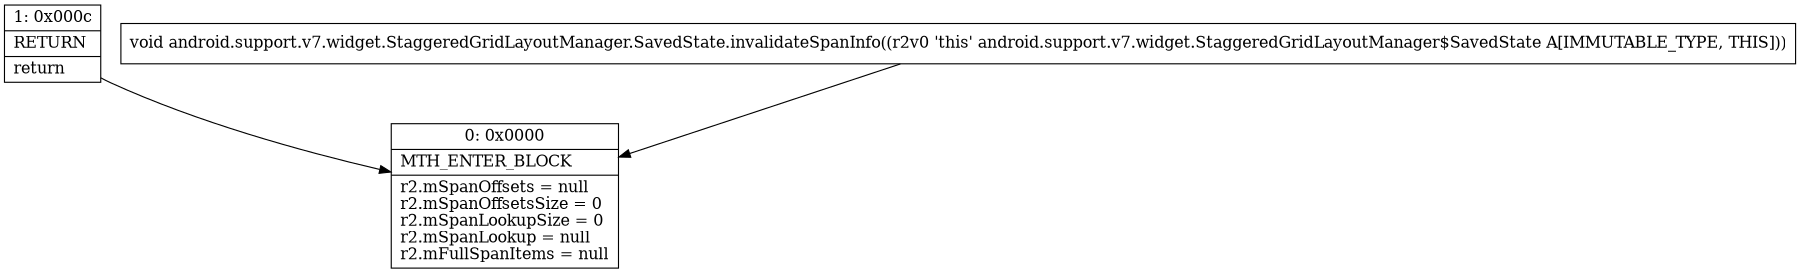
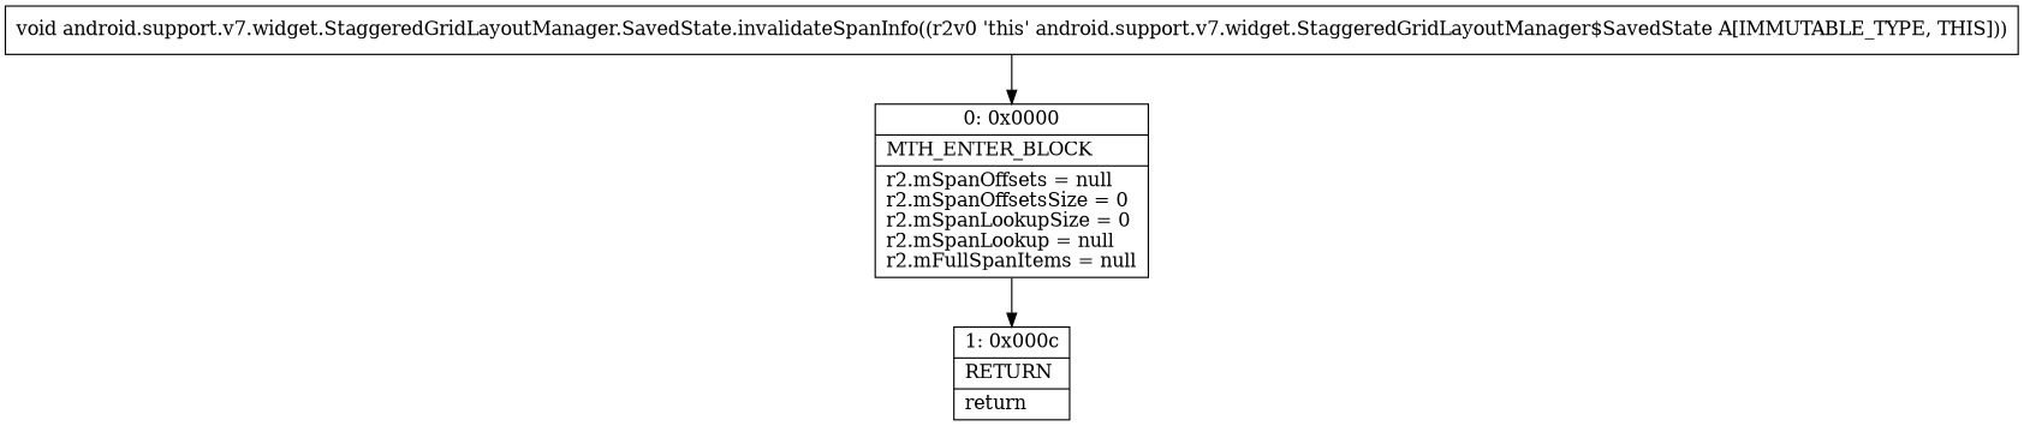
  digraph {
    node [shape=record]
    n1 [label="{0\:\ 0x0000|MTH_ENTER_BLOCK\l|r2.mSpanOffsets = null\lr2.mSpanOffsetsSize = 0\lr2.mSpanLookupSize = 0\lr2.mSpanLookup = null\lr2.mFullSpanItems = null\l}"]
    n2 [label="{1\:\ 0x000c|RETURN\l|return\l}"]
    n3 [label="{void android.support.v7.widget.StaggeredGridLayoutManager.SavedState.invalidateSpanInfo((r2v0 'this' android.support.v7.widget.StaggeredGridLayoutManager$SavedState A[IMMUTABLE_TYPE, THIS])) }"]
-   n2 -> n1
+   n1 -> n2
    n3 -> n1
  }
